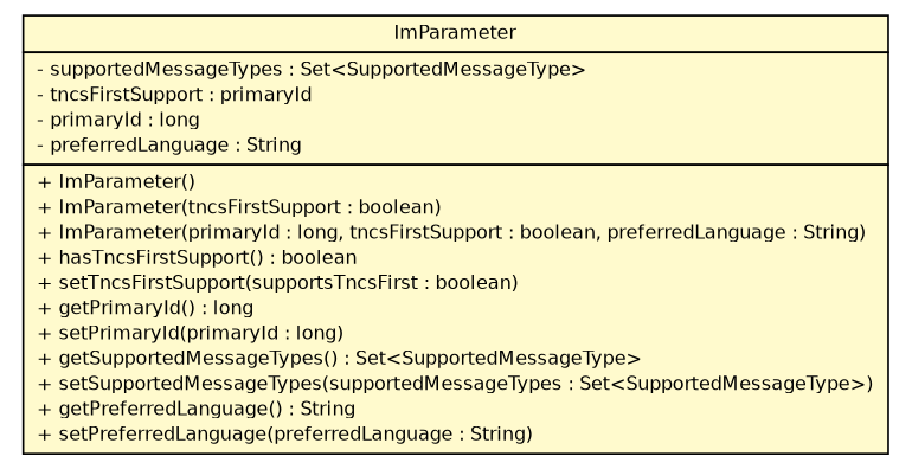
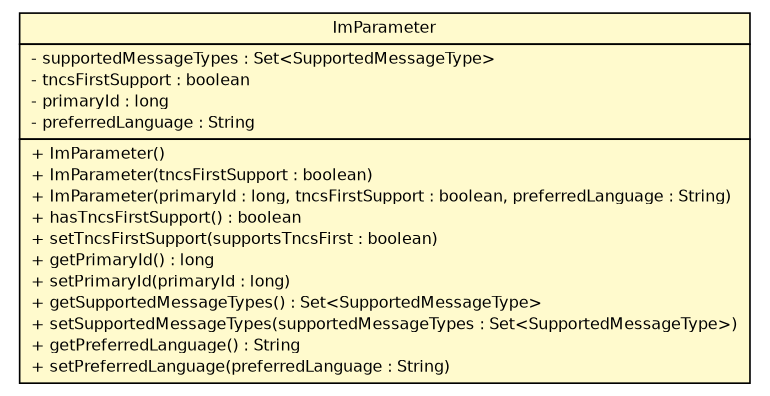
  digraph {
    nodesep=0.25
    ranksep=0.5
-   n1 [fontcolor=black fontname=Helvetica fontsize=10.0 label=<<table title="de.hsbremen.tc.tnc.im.adapter.ImParameter" border="0" cellborder="1" cellspacing="0" cellpadding="2" port="p" bgcolor="lemonChiffon" href="./ImParameter.html"> 		<tr><td><table border="0" cellspacing="0" cellpadding="1"> <tr><td align="center" balign="center"> ImParameter </td></tr> 		</table></td></tr> 		<tr><td><table border="0" cellspacing="0" cellpadding="1"> <tr><td align="left" balign="left"> - supportedMessageTypes : Set&lt;SupportedMessageType&gt; </td></tr> <tr><td align="left" balign="left"> - tncsFirstSupport : primaryId </td></tr> <tr><td align="left" balign="left"> - primaryId : long </td></tr> <tr><td align="left" balign="left"> - preferredLanguage : String </td></tr> 		</table></td></tr> 		<tr><td><table border="0" cellspacing="0" cellpadding="1"> <tr><td align="left" balign="left"> + ImParameter() </td></tr> <tr><td align="left" balign="left"> + ImParameter(tncsFirstSupport : boolean) </td></tr> <tr><td align="left" balign="left"> + ImParameter(primaryId : long, tncsFirstSupport : boolean, preferredLanguage : String) </td></tr> <tr><td align="left" balign="left"> + hasTncsFirstSupport() : boolean </td></tr> <tr><td align="left" balign="left"> + setTncsFirstSupport(supportsTncsFirst : boolean) </td></tr> <tr><td align="left" balign="left"> + getPrimaryId() : long </td></tr> <tr><td align="left" balign="left"> + setPrimaryId(primaryId : long) </td></tr> <tr><td align="left" balign="left"> + getSupportedMessageTypes() : Set&lt;SupportedMessageType&gt; </td></tr> <tr><td align="left" balign="left"> + setSupportedMessageTypes(supportedMessageTypes : Set&lt;SupportedMessageType&gt;) </td></tr> <tr><td align="left" balign="left"> + getPreferredLanguage() : String </td></tr> <tr><td align="left" balign="left"> + setPreferredLanguage(preferredLanguage : String) </td></tr> 		</table></td></tr> 		</table>> shape=plaintext]
+   n1 [fontcolor=black fontname=Helvetica fontsize=10.0 label=<<table title="de.hsbremen.tc.tnc.im.adapter.ImParameter" border="0" cellborder="1" cellspacing="0" cellpadding="2" port="p" bgcolor="lemonChiffon" href="./ImParameter.html"> 		<tr><td><table border="0" cellspacing="0" cellpadding="1"> <tr><td align="center" balign="center"> ImParameter </td></tr> 		</table></td></tr> 		<tr><td><table border="0" cellspacing="0" cellpadding="1"> <tr><td align="left" balign="left"> - supportedMessageTypes : Set&lt;SupportedMessageType&gt; </td></tr> <tr><td align="left" balign="left"> - tncsFirstSupport : boolean </td></tr> <tr><td align="left" balign="left"> - primaryId : long </td></tr> <tr><td align="left" balign="left"> - preferredLanguage : String </td></tr> 		</table></td></tr> 		<tr><td><table border="0" cellspacing="0" cellpadding="1"> <tr><td align="left" balign="left"> + ImParameter() </td></tr> <tr><td align="left" balign="left"> + ImParameter(tncsFirstSupport : boolean) </td></tr> <tr><td align="left" balign="left"> + ImParameter(primaryId : long, tncsFirstSupport : boolean, preferredLanguage : String) </td></tr> <tr><td align="left" balign="left"> + hasTncsFirstSupport() : boolean </td></tr> <tr><td align="left" balign="left"> + setTncsFirstSupport(supportsTncsFirst : boolean) </td></tr> <tr><td align="left" balign="left"> + getPrimaryId() : long </td></tr> <tr><td align="left" balign="left"> + setPrimaryId(primaryId : long) </td></tr> <tr><td align="left" balign="left"> + getSupportedMessageTypes() : Set&lt;SupportedMessageType&gt; </td></tr> <tr><td align="left" balign="left"> + setSupportedMessageTypes(supportedMessageTypes : Set&lt;SupportedMessageType&gt;) </td></tr> <tr><td align="left" balign="left"> + getPreferredLanguage() : String </td></tr> <tr><td align="left" balign="left"> + setPreferredLanguage(preferredLanguage : String) </td></tr> 		</table></td></tr> 		</table>> shape=plaintext]
  }
